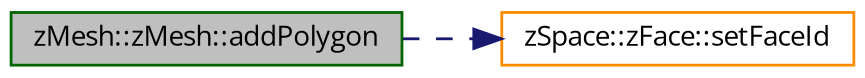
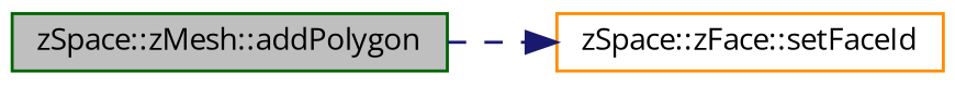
  digraph {
    rankdir=LR
    fontname="Open Sans"
    node [fontname="Open Sans" fontsize=10 shape=record style=filled]
-   n1 [color=darkgreen fillcolor=grey75 fontcolor=black height=0.2 label="zMesh::zMesh::addPolygon" width=0.4]
+   n1 [color=darkgreen fillcolor=grey75 fontcolor=black height=0.2 label="zSpace::zMesh::addPolygon" width=0.4]
    n2 [color=darkorange fillcolor=white height=0.2 label="zSpace::zFace::setFaceId" width=0.4]
    n1 -> n2 [color=midnightblue fontname="Open Sans" fontsize=10 labelfontname=Helvetica labelfontsize=10 style=dashed]
  }
